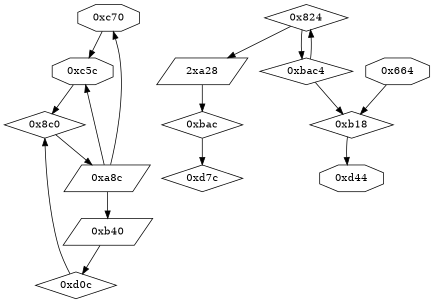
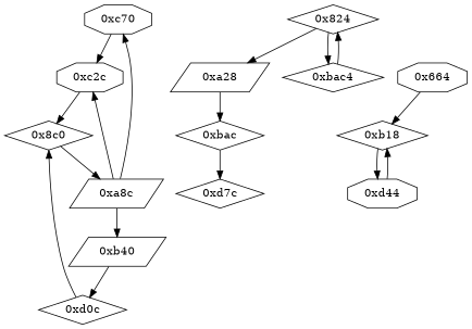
  strict digraph {
    "edge"="{}"
    file="/Users/mark/Documents/deobfus-2019-ccs/ALL-CFG/basic-algorithms/bubblesort/1636_recovered.dot"
    "graph"="{u'file': u'/Users/mark/Documents/deobfus-2019-ccs/ALL-CFG/basic-algorithms/bubblesort/1636_recovered.dot'}"
    "node"="{u'opcode': u''}"
    node [shape=diamond]
    "0xc70" [opcode="[u'ldr', u'ldr', u'mov', u'str', u'ldr', u'ldr', u'str', u'ldr', u'b']" shape=octagon]
-   "0xc5c" [opcode="[u'ldr']" shape=octagon]
+   "0xc5c" [opcode="[u'ldr']" shape=octagon label="0xc2c"]
    "0x8c0" [opcode="[u'ldr', u'str', u'ldr', u'ldr', u'ldr', u'ldr', u'cmp', u'mov', u'mov', u'b']"]
    "0xa8c" [opcode="[u'ldr', u'ldr', u'mov', u'add', u'str', u'ldr', u'ldr', u'str', u'ldr', u'rsb', u'rsb', u'str', u'ldr', u'ldr', u'add', u'str', u'ldr', u'ldr', u'str', u'ldr', u'ldr', u'ldr', u'cmp', u'ldr', u'mov', u'b']" shape=parallelogram]
    "0xd0c" [opcode="[u'str', u'mov', u'ldr', u'ldr', u'mvn', u'mvn', u'orr', u'ldr', u'ldr', u'mvn', u'add', u'add', u'sub', u'b']"]
    "0xb40" [opcode="[u'ldr', u'ldr', u'mov', u'ldr', u'ldr', u'sub', u'cmp', u'mul', u'mov', u'mov', u'mvn', u'ldr', u'orr', u'cmn', u'mov', u'teq', u'ldr', u'mov', u'cmn', u'mov', u'mov', u'cmp']" shape=parallelogram]
-   "0xa28" [opcode="[u'ldr', u'ldr', u'ldr', u'ldr', u'rsb', u'mvn', u'mul', u'mov', u'eor', u'and', u'ldr', u'mov', u'ldr', u'cmp', u'mov', u'cmp', u'mov', u'mov', u'cmp', u'mov', u'mov', u'teq', u'mov', u'mov', u'b']" shape=parallelogram label="2xa28"]
+   "0xa28" [opcode="[u'ldr', u'ldr', u'ldr', u'ldr', u'rsb', u'mvn', u'mul', u'mov', u'eor', u'and', u'ldr', u'mov', u'ldr', u'cmp', u'mov', u'cmp', u'mov', u'mov', u'cmp', u'mov', u'mov', u'teq', u'mov', u'mov', u'b']" shape=parallelogram]
    "0xbac" [opcode="[u'ldr', u'ldr', u'ldr', u'ldr', u'sub', u'sub', u'add', u'mul', u'mov', u'eor', u'and', u'ldr', u'ldr', u'mov', u'cmp', u'mov', u'cmp', u'mov', u'mov', u'cmp', u'mov', u'mov', u'teq', u'mov', u'mov', u'b']"]
    "0xd7c" [opcode="[u'ldr', u'ldr', u'ldr', u'ldr', u'sub', u'mov', u'sub', u'pop']"]
    "0x824" [opcode="[u'str', u'ldr', u'ldr', u'ldr', u'ldr', u'b']"]
    n11 [label="0xbac4" opcode="[u'ldr', u'ldr', u'ldr', u'ldr', u'bl', u'ldr', u'mvn', u'add', u'b']"]
    "0xb18" [opcode="[u'ldr', u'str', u'ldr', u'ldr', u'ldr', u'ldr']"]
    "0xd44" [opcode="[u'ldr', u'ldr', u'ldr', u'ldrb', u'ldr', u'ldr', u'add', u'str', u'ldr', u'add']" shape=octagon]
    "0x664" [opcode="[u'push', u'add', u'sub', u'str', u'ldr', u'mvn', u'ldr', u'ldr', u'str', u'ldr', u'ldr', u'ldr', u'sub', u'sub', u'add', u'mul', u'mov', u'eor', u'tst', u'ldr', u'mov', u'mov', u'strb', u'ldr', u'cmp', u'mov', u'strb', u'ldr', u'sub', u'sub', u'add', u'str', u'ldr', u'str', u'add', u'sub', u'sub', u'ldr', u'ldr', u'ldr', u'str', u'ldr', u'str', u'ldr', u'str', u'ldr', u'ldr', u'ldr', u'str', u'ldr', u'str', u'ldr', u'str', u'ldr', u'str', u'ldr', u'str', u'ldr', u'add', u'str', u'ldr', u'add', u'str', u'str', u'str', u'b']" shape=octagon]
    "0xc70" -> "0xc5c"
    "0xc5c" -> "0x8c0"
    "0x8c0" -> "0xa8c"
    "0xa8c" -> "0xc70"
    "0xa8c" -> "0xc5c"
    "0xa8c" -> "0xb40"
    "0xd0c" -> "0x8c0"
    "0xb40" -> "0xd0c"
    "0xa28" -> "0xbac"
    "0xbac" -> "0xd7c"
    "0x824" -> "0xa28"
    "0x824" -> n11
    n11 -> "0x824"
    "0xb18" -> "0xd44"
-   n11 -> "0xb18"
+   "0xd44" -> "0xb18"
    "0x664" -> "0xb18"
  }
